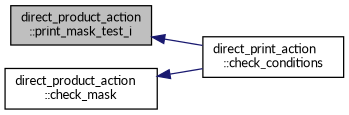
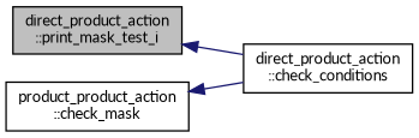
  digraph {
    fontname=Lato
    rankdir=LR
    node [color=black fillcolor=white fontname=Lato fontsize=10 shape=record style=filled]
    edge [color=midnightblue dir=back fontname=Lato fontsize=10 labelfontname=Helvetica labelfontsize=10 style=solid]
    n1 [fillcolor=grey75 fontcolor=black height=0.2 label="direct_product_action\l::print_mask_test_i" width=0.4]
-   n2 [height=0.2 label="direct_print_action\l::check_conditions" width=0.4]
-   n3 [height=0.2 label="direct_product_action\l::check_mask" width=0.4]
+   n2 [height=0.2 label="direct_product_action\l::check_conditions" width=0.4]
+   n3 [height=0.2 label="product_product_action\l::check_mask" width=0.4]
    n1 -> n2
    n3 -> n2
  }
